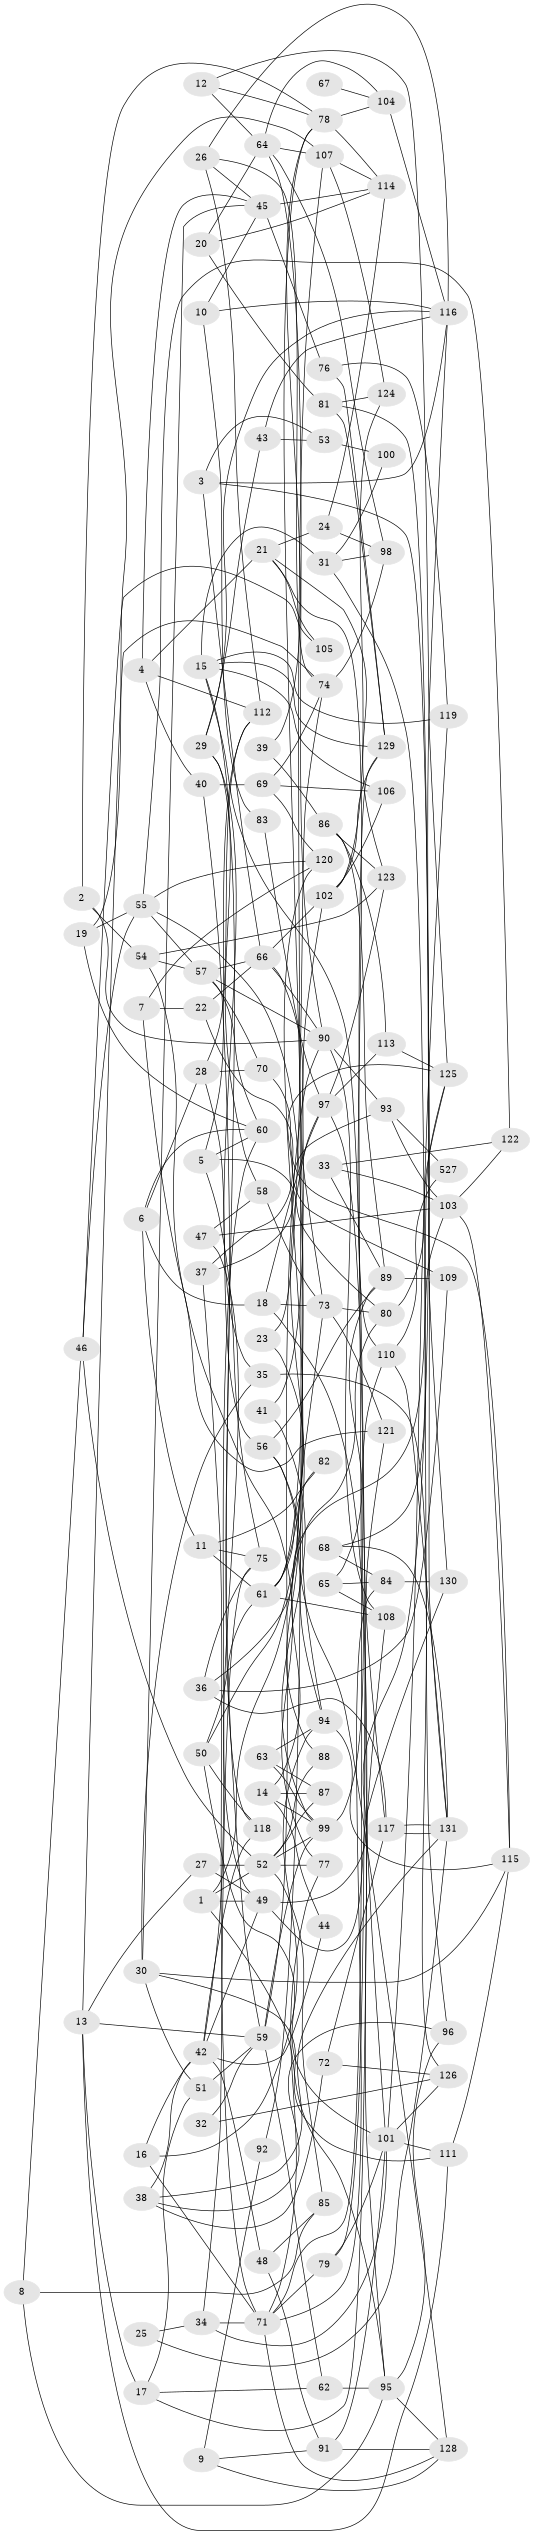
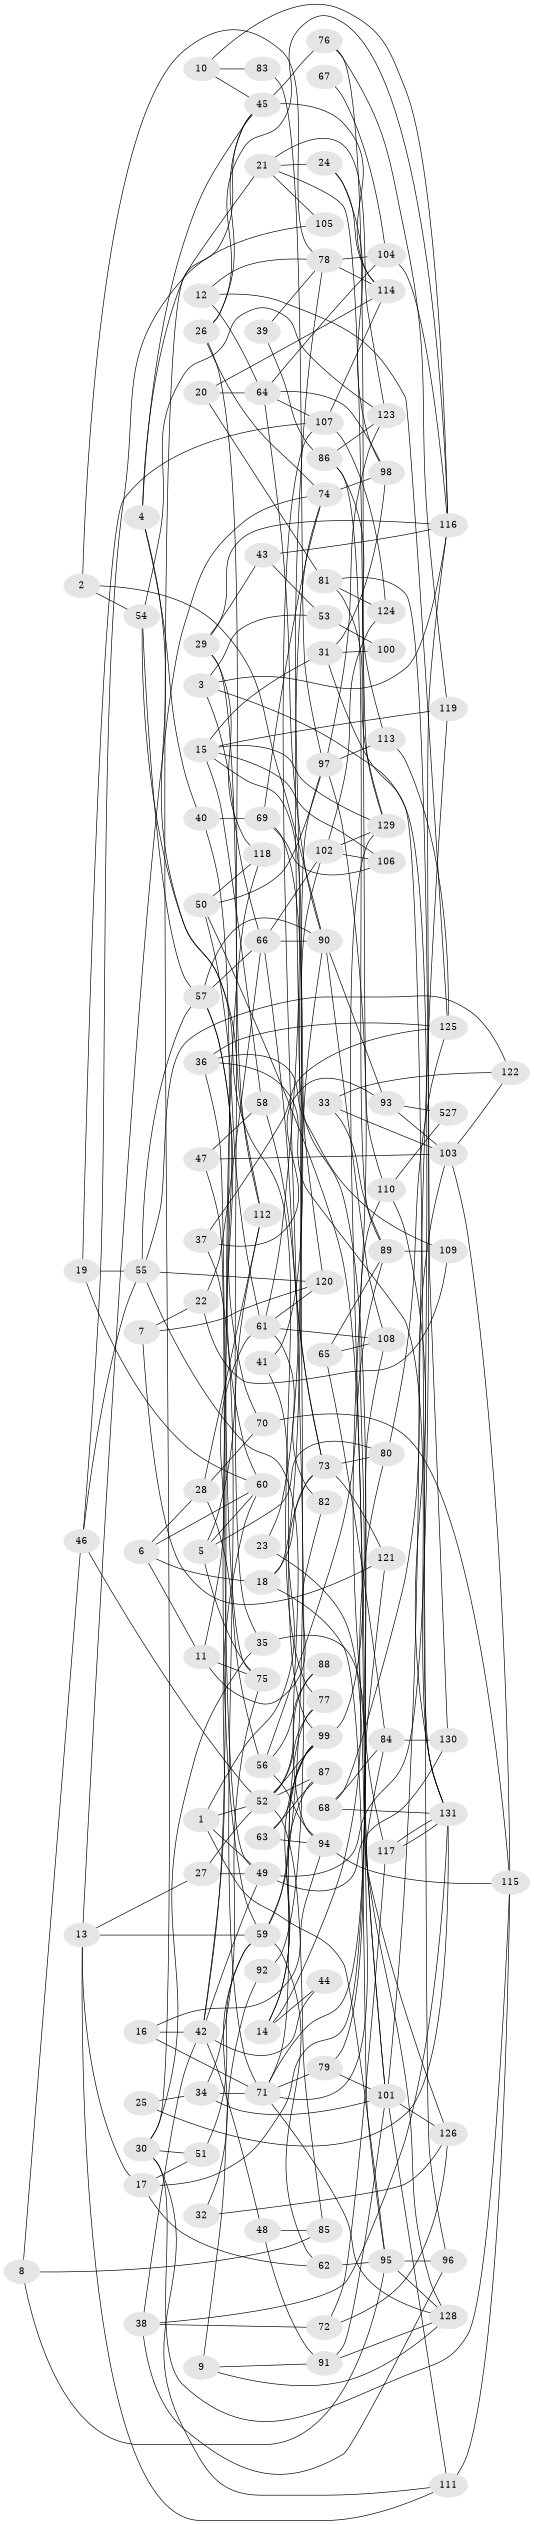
  graph {
    rankdir=LR
    node [color=gray90 style=filled]
    1
    49
    52
    73
    95
    116
    130
    85
    87
    99
    77
    88
    80
    121
    128
    96
    2
    54
    78
    90
    123
    57
    114
    104
    108
    93
    3
    53
    66
    131
    100
    102
    4
    21
    40
    45
    112
    24
    105
    110
    59
    69
    76
    5
    60
    75
    125
    6
    11
    18
    28
    61
    82
    97
    56
    70
    7
    22
    120
    109
    8
    46
    55
    9
    91
    92
    101
    107
    10
    83
    12
    64
    98
    13
    17
    27
    74
    111
    51
    62
    115
    14
    44
    15
    31
    58
    106
    119
    129
    126
    16
    42
    71
    94
    118
    48
    84
    79
    117
    113
    19
    122
    124
    20
    81
    n106 [label=527]
    23
    25
    34
    26
    89
    29
    35
    43
    30
    32
    33
    103
    67
    36
    37
    38
    72
    39
    86
    41
    47
    50
    63
    65
    68
    1 -- 49
    1 -- 52
    1 -- 73
    1 -- 95
    49 -- 116
    49 -- 130
    52 -- 85
    52 -- 87
    52 -- 99
    52 -- 77
    52 -- 88
    73 -- 80
    73 -- 121
    95 -- 128
    95 -- 96
    99 -- 110
    80 -- 125
    2 -- 54
    2 -- 78
    2 -- 90
    54 -- 77
    54 -- 123
    54 -- 57
    78 -- 114
    78 -- 104
    90 -- 108
    90 -- 93
    57 -- 90
    57 -- 66
    57 -- 60
    57 -- 70
    104 -- 116
    93 -- n106
    93 -- 103
    3 -- 116
    3 -- 53
    3 -- 66
    3 -- 131
    53 -- 100
    66 -- 73
    66 -- 90
    66 -- 102
    102 -- 106
    102 -- 129
    102 -- 124
    4 -- 21
    4 -- 40
    4 -- 45
    4 -- 112
    21 -- 123
    21 -- 24
    21 -- 105
    21 -- 110
    40 -- 59
    40 -- 69
    45 -- 114
    45 -- 76
    24 -- 114
    24 -- 98
    110 -- 131
    110 -- n106
    59 -- 99
    59 -- 90
    59 -- 62
    69 -- 120
    69 -- 74
    69 -- 106
    76 -- 119
    76 -- 129
    5 -- 80
    5 -- 112
    5 -- 60
    5 -- 75
    6 -- 60
    6 -- 11
    6 -- 18
    6 -- 28
    11 -- 75
    11 -- 61
    11 -- 82
    18 -- 73
    18 -- 95
    18 -- 97
    28 -- 112
    28 -- 56
    28 -- 70
    61 -- 78
    61 -- 108
    61 -- 82
    61 -- 120
    97 -- 123
    97 -- 117
    97 -- 113
    56 -- 88
    56 -- 94
    56 -- 89
    70 -- 115
    7 -- 121
    7 -- 22
    7 -- 120
    22 -- 66
    22 -- 109
    8 -- 95
    8 -- 85
    8 -- 46
    46 -- 52
    46 -- 105
    46 -- 55
    55 -- 57
    55 -- 120
    55 -- 94
    55 -- 122
    9 -- 128
    9 -- 91
    9 -- 92
    91 -- 128
    91 -- 101
    92 -- 107
    101 -- 111
    101 -- 119
    101 -- 126
    107 -- 114
    107 -- 124
    10 -- 116
    10 -- 45
    10 -- 83
    83 -- 97
    12 -- 78
    12 -- 125
    12 -- 64
    64 -- 90
    64 -- 104
    64 -- 107
    64 -- 98
    13 -- 59
    13 -- 17
    13 -- 27
    13 -- 74
    13 -- 111
    17 -- 108
    17 -- 51
    17 -- 62
    27 -- 49
    27 -- 52
    74 -- 98
    111 -- 115
    51 -- 59
    62 -- 95
    14 -- 87
    14 -- 99
    14 -- 80
    14 -- 44
    15 -- 101
    15 -- 31
    15 -- 58
    15 -- 106
    15 -- 119
    15 -- 129
    31 -- 96
    31 -- 100
    31 -- 98
    58 -- 73
    16 -- 42
    16 -- 71
    16 -- 94
    42 -- 49
    42 -- 60
    42 -- 44
    42 -- 118
    42 -- 48
    71 -- 77
    71 -- 128
    71 -- 129
    71 -- 84
    71 -- 79
    94 -- 115
    48 -- 85
    48 -- 91
    84 -- 130
    79 -- 121
    79 -- 101
    117 -- 131
    117 -- 131
    113 -- 125
    19 -- 60
    19 -- 55
    19 -- 107
    20 -- 114
    20 -- 64
    20 -- 81
    81 -- 130
    81 -- 129
    81 -- 124
    23 -- 128
    23 -- 74
    25 -- 131
    25 -- 34
    34 -- 75
    34 -- 101
    34 -- 71
    26 -- 116
    26 -- 45
    26 -- 112
    26 -- 74
    89 -- 109
    29 -- 116
    29 -- 118
    29 -- 35
    29 -- 43
    35 -- 126
    43 -- 116
    43 -- 53
    30 -- 45
    30 -- 111
    30 -- 51
    30 -- 115
    30 -- 35
    32 -- 59
    32 -- 126
    33 -- 122
    33 -- 89
    33 -- 103
    103 -- 115
    103 -- 122
    67 -- 104
-   36 -- 117
+   36 -- 131
    36 -- 75
    36 -- 125
    36 -- 109
    37 -- 93
    37 -- 125
    37 -- 71
    38 -- 96
    38 -- 131
    38 -- 42
    38 -- 72
    72 -- 126
    72 -- 117
    39 -- 78
    39 -- 86
    86 -- 123
    86 -- 113
    86 -- 89
    41 -- 99
    41 -- 102
    47 -- 49
    47 -- 58
    47 -- 103
    50 -- 61
    50 -- 97
    50 -- 101
    50 -- 118
    63 -- 87
    63 -- 99
    63 -- 94
    65 -- 108
    65 -- 84
    65 -- 89
    68 -- 131
    68 -- 84
    68 -- 103
  }
